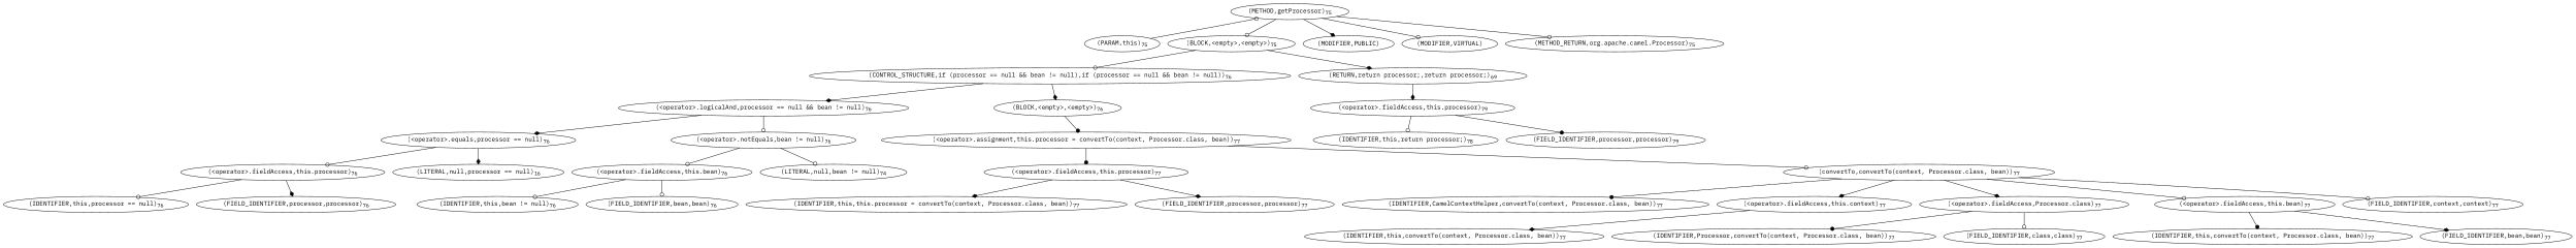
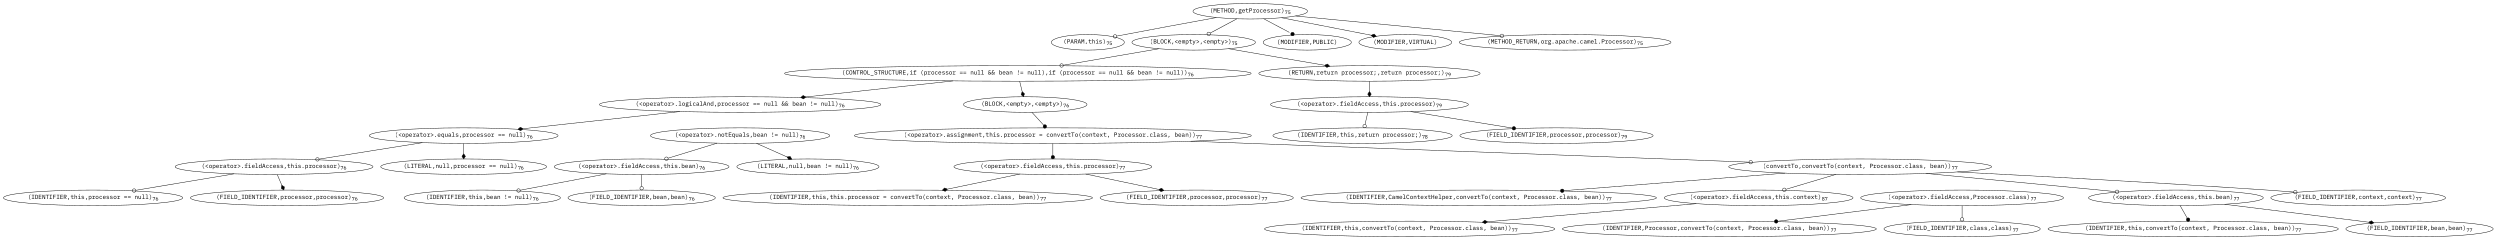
  digraph {
    fontname="IBM Plex Mono"
    node [fontname="IBM Plex Mono"]
    edge [arrowhead=odot fontname="IBM Plex Mono"]
    n1 [label=<(METHOD,getProcessor)<SUB>75</SUB>>]
    n2 [label=<(PARAM,this)<SUB>75</SUB>>]
    n3 [label=<(BLOCK,&lt;empty&gt;,&lt;empty&gt;)<SUB>75</SUB>>]
    n4 [label=<(MODIFIER,PUBLIC)>]
    n5 [label=<(MODIFIER,VIRTUAL)>]
    n6 [label=<(METHOD_RETURN,org.apache.camel.Processor)<SUB>75</SUB>>]
    n7 [label=<(CONTROL_STRUCTURE,if (processor == null &amp;&amp; bean != null),if (processor == null &amp;&amp; bean != null))<SUB>76</SUB>>]
-   n8 [label=<(RETURN,return processor;,return processor;)<SUB>69</SUB>>]
+   n8 [label=<(RETURN,return processor;,return processor;)<SUB>79</SUB>>]
    n9 [label=<(&lt;operator&gt;.logicalAnd,processor == null &amp;&amp; bean != null)<SUB>76</SUB>>]
    n10 [label=<(BLOCK,&lt;empty&gt;,&lt;empty&gt;)<SUB>76</SUB>>]
    n11 [label=<(&lt;operator&gt;.fieldAccess,this.processor)<SUB>79</SUB>>]
    n12 [label=<(&lt;operator&gt;.equals,processor == null)<SUB>76</SUB>>]
    n13 [label=<(&lt;operator&gt;.notEquals,bean != null)<SUB>76</SUB>>]
    n14 [label=<(&lt;operator&gt;.assignment,this.processor = convertTo(context, Processor.class, bean))<SUB>77</SUB>>]
    n15 [label=<(&lt;operator&gt;.fieldAccess,this.processor)<SUB>76</SUB>>]
-   n16 [label=<(LITERAL,null,processor == null)<SUB>16</SUB>>]
+   n16 [label=<(LITERAL,null,processor == null)<SUB>76</SUB>>]
    n17 [label=<(&lt;operator&gt;.fieldAccess,this.bean)<SUB>76</SUB>>]
-   n18 [label=<(LITERAL,null,bean != null)<SUB>74</SUB>>]
+   n18 [label=<(LITERAL,null,bean != null)<SUB>76</SUB>>]
    n19 [label=<(IDENTIFIER,this,processor == null)<SUB>76</SUB>>]
    n20 [label=<(FIELD_IDENTIFIER,processor,processor)<SUB>76</SUB>>]
    n21 [label=<(IDENTIFIER,this,bean != null)<SUB>76</SUB>>]
    n22 [label=<(FIELD_IDENTIFIER,bean,bean)<SUB>76</SUB>>]
    n23 [label=<(&lt;operator&gt;.fieldAccess,this.processor)<SUB>77</SUB>>]
    n24 [label=<(convertTo,convertTo(context, Processor.class, bean))<SUB>77</SUB>>]
    n25 [label=<(IDENTIFIER,this,this.processor = convertTo(context, Processor.class, bean))<SUB>77</SUB>>]
    n26 [label=<(FIELD_IDENTIFIER,processor,processor)<SUB>77</SUB>>]
    n27 [label=<(IDENTIFIER,CamelContextHelper,convertTo(context, Processor.class, bean))<SUB>77</SUB>>]
-   n28 [label=<(&lt;operator&gt;.fieldAccess,this.context)<SUB>77</SUB>>]
+   n28 [label=<(&lt;operator&gt;.fieldAccess,this.context)<SUB>87</SUB>>]
    n29 [label=<(&lt;operator&gt;.fieldAccess,Processor.class)<SUB>77</SUB>>]
    n30 [label=<(&lt;operator&gt;.fieldAccess,this.bean)<SUB>77</SUB>>]
    n31 [label=<(FIELD_IDENTIFIER,context,context)<SUB>77</SUB>>]
    n32 [label=<(IDENTIFIER,this,convertTo(context, Processor.class, bean))<SUB>77</SUB>>]
    n33 [label=<(IDENTIFIER,Processor,convertTo(context, Processor.class, bean))<SUB>77</SUB>>]
    n34 [label=<(FIELD_IDENTIFIER,class,class)<SUB>77</SUB>>]
    n35 [label=<(IDENTIFIER,this,convertTo(context, Processor.class, bean))<SUB>77</SUB>>]
    n36 [label=<(FIELD_IDENTIFIER,bean,bean)<SUB>77</SUB>>]
    n37 [label=<(IDENTIFIER,this,return processor;)<SUB>78</SUB>>]
    n38 [label=<(FIELD_IDENTIFIER,processor,processor)<SUB>79</SUB>>]
-   n2 -> n1
+   n1 -> n2
    n1 -> n3
-   n1 -> n4 [arrowhead=diamond]
-   n1 -> n5
+   n1 -> n4 [arrowhead=dot]
+   n1 -> n5 [arrowhead=diamond]
    n1 -> n6
    n3 -> n7
    n3 -> n8 [arrowhead=diamond]
    n7 -> n9 [arrowhead=diamond]
    n7 -> n10 [arrowhead=diamond]
    n8 -> n11 [arrowhead=diamond]
    n9 -> n12 [arrowhead=diamond]
-   n9 -> n13
    n10 -> n14 [arrowhead=dot]
    n11 -> n37
    n11 -> n38 [arrowhead=dot]
    n12 -> n15
    n12 -> n16 [arrowhead=diamond]
    n13 -> n17
-   n13 -> n18
+   n13 -> n18 [arrowhead=diamond]
    n14 -> n23 [arrowhead=dot]
    n14 -> n24
    n15 -> n19
    n15 -> n20 [arrowhead=diamond]
    n17 -> n21
    n17 -> n22
    n23 -> n25 [arrowhead=diamond]
    n23 -> n26 [arrowhead=diamond]
    n24 -> n27 [arrowhead=dot]
-   n24 -> n28 [arrowhead=diamond]
-   n24 -> n29 [arrowhead=diamond]
+   n24 -> n28
    n24 -> n30
    n24 -> n31
    n28 -> n32 [arrowhead=diamond]
    n29 -> n33 [arrowhead=dot]
    n29 -> n34
    n30 -> n35 [arrowhead=dot]
    n30 -> n36 [arrowhead=diamond]
  }
